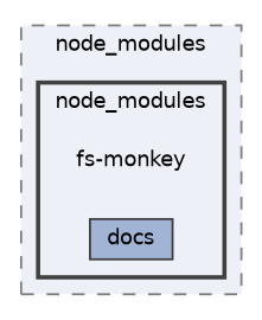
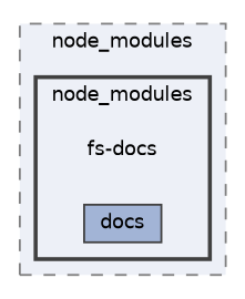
  digraph {
    compound=true
    rankdir=LR
    fontname="DejaVu Sans"
    node [fontname="DejaVu Sans" fontsize=10]
-   n1 [height=0.2 label="fs-monkey" shape=plaintext width=0.4]
+   n1 [height=0.2 label="fs-docs" shape=plaintext width=0.4]
    n2 [color=grey25 fillcolor="#a2b4d6" height=0.2 label=docs shape=box style=filled width=0.4]
    subgraph cluster_1 {
      bgcolor="#edf0f7"
      fontsize=10
      label=node_modules
      pencolor=grey50
      style="filled,dashed"
      subgraph cluster_2 {
        bgcolor="#edf0f7"
        fontsize=10
        pencolor=grey25
        style="filled,bold"
        n1
        n2
      }
    }
  }
